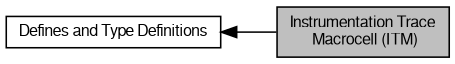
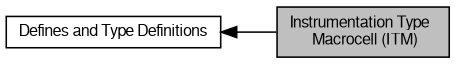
  digraph {
    rankdir=LR
    node [color=black fontname=FreeSans fontsize=10 shape=record style=filled]
-   n1 [fillcolor=grey75 fontcolor=black height=0.2 label="Instrumentation Trace\l Macrocell (ITM)" width=0.4]
+   n1 [fillcolor=grey75 fontcolor=black height=0.2 label="Instrumentation Type\l Macrocell (ITM)" width=0.4]
    n2 [fillcolor=white height=0.2 label="Defines and Type Definitions" width=0.4]
    n2 -> n1 [dir=back fontname=FreeSans fontsize=10 labelfontname=FreeSans labelfontsize=10 shape=plaintext style=solid]
  }
